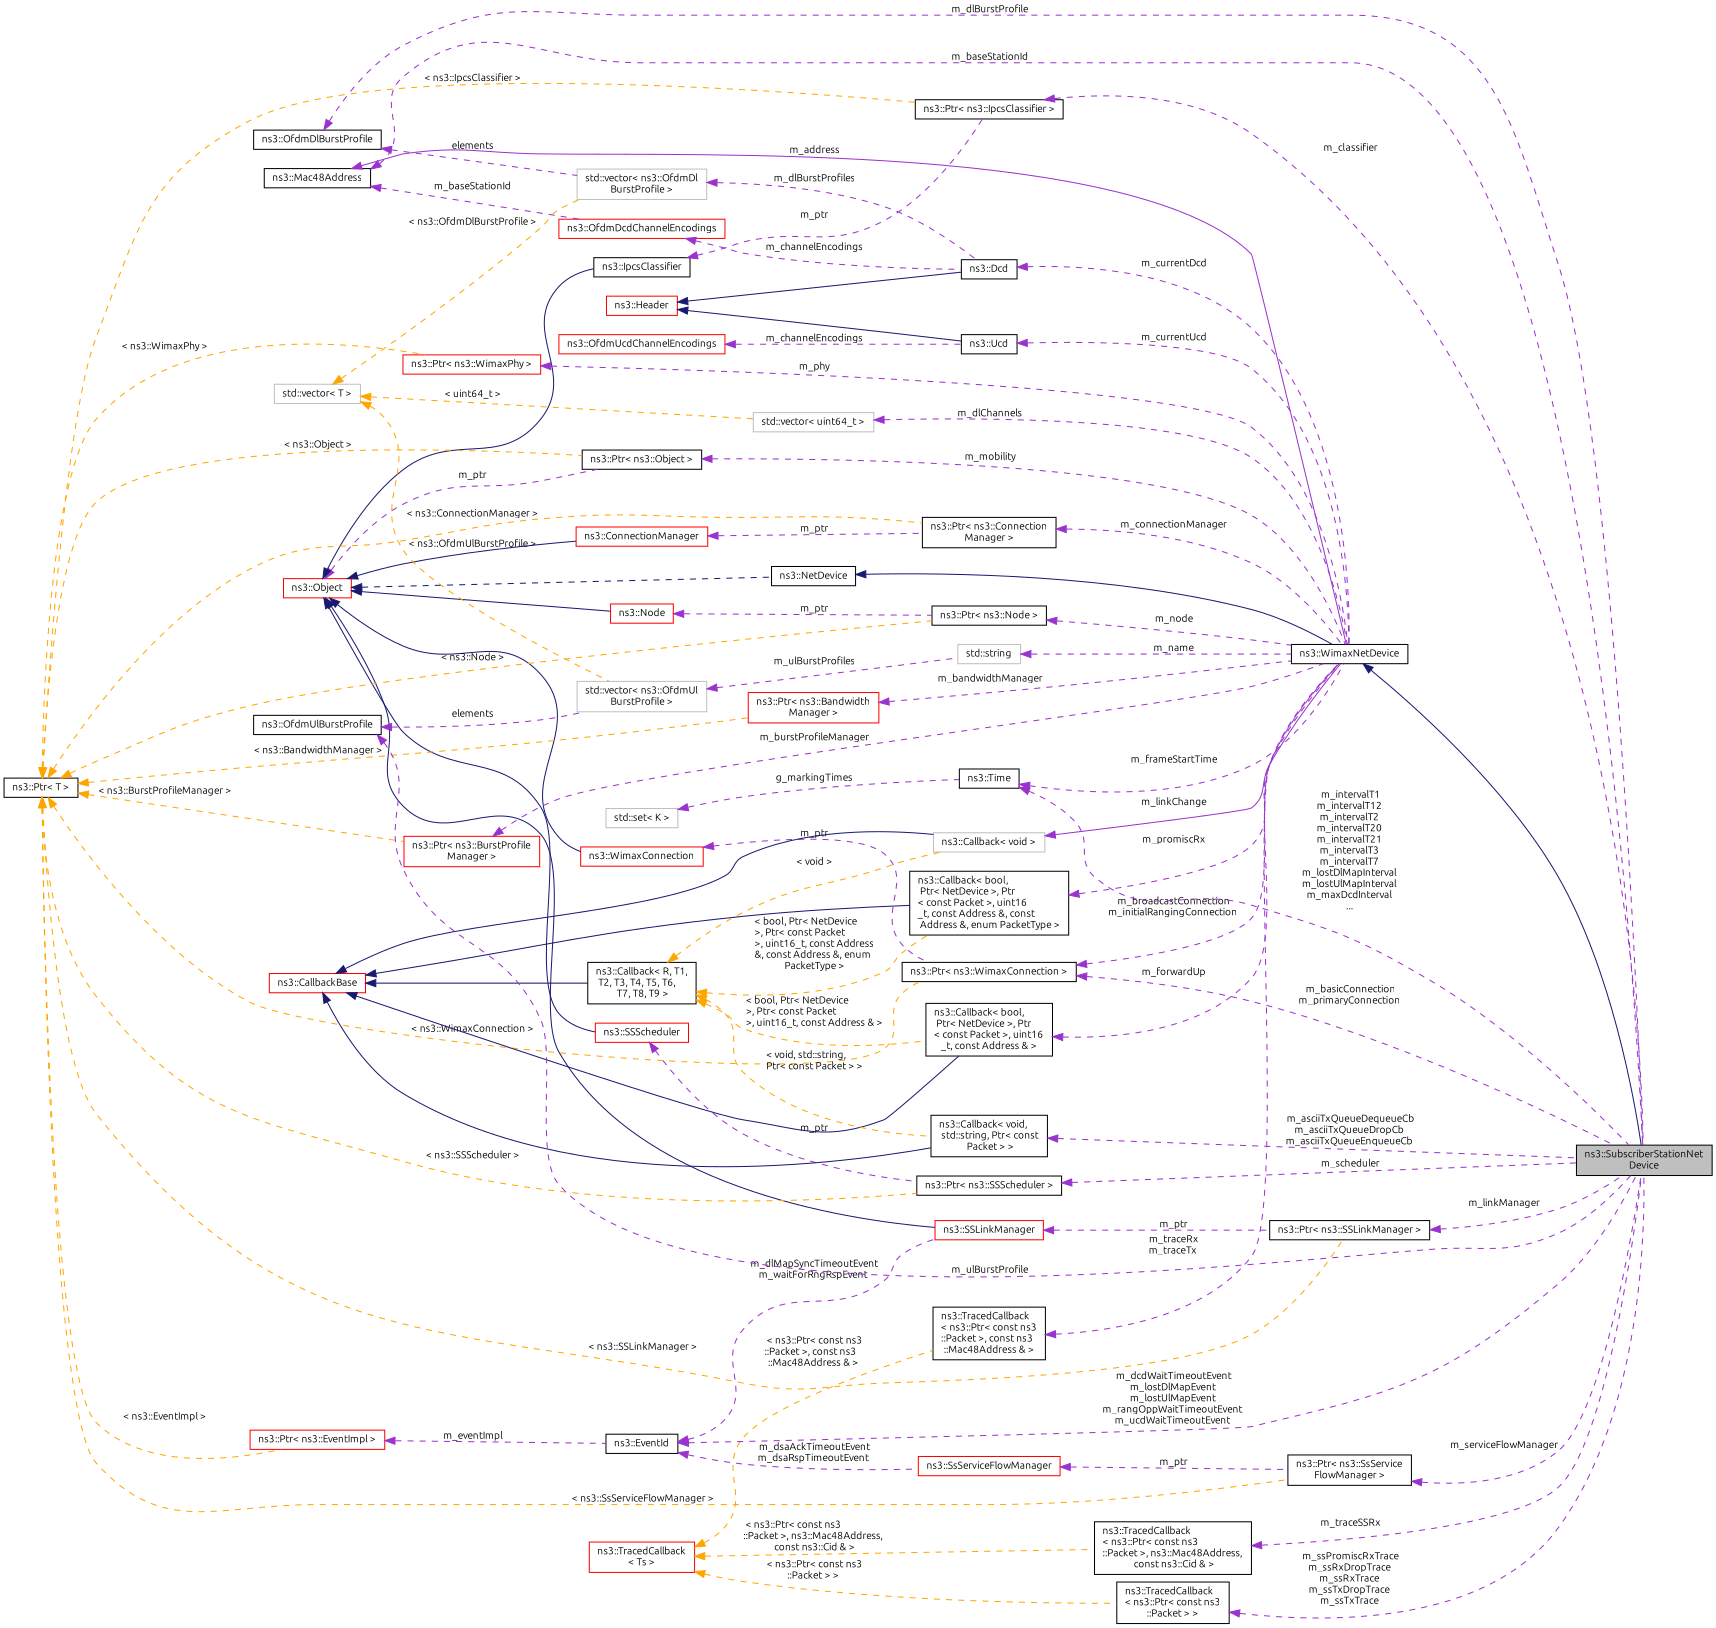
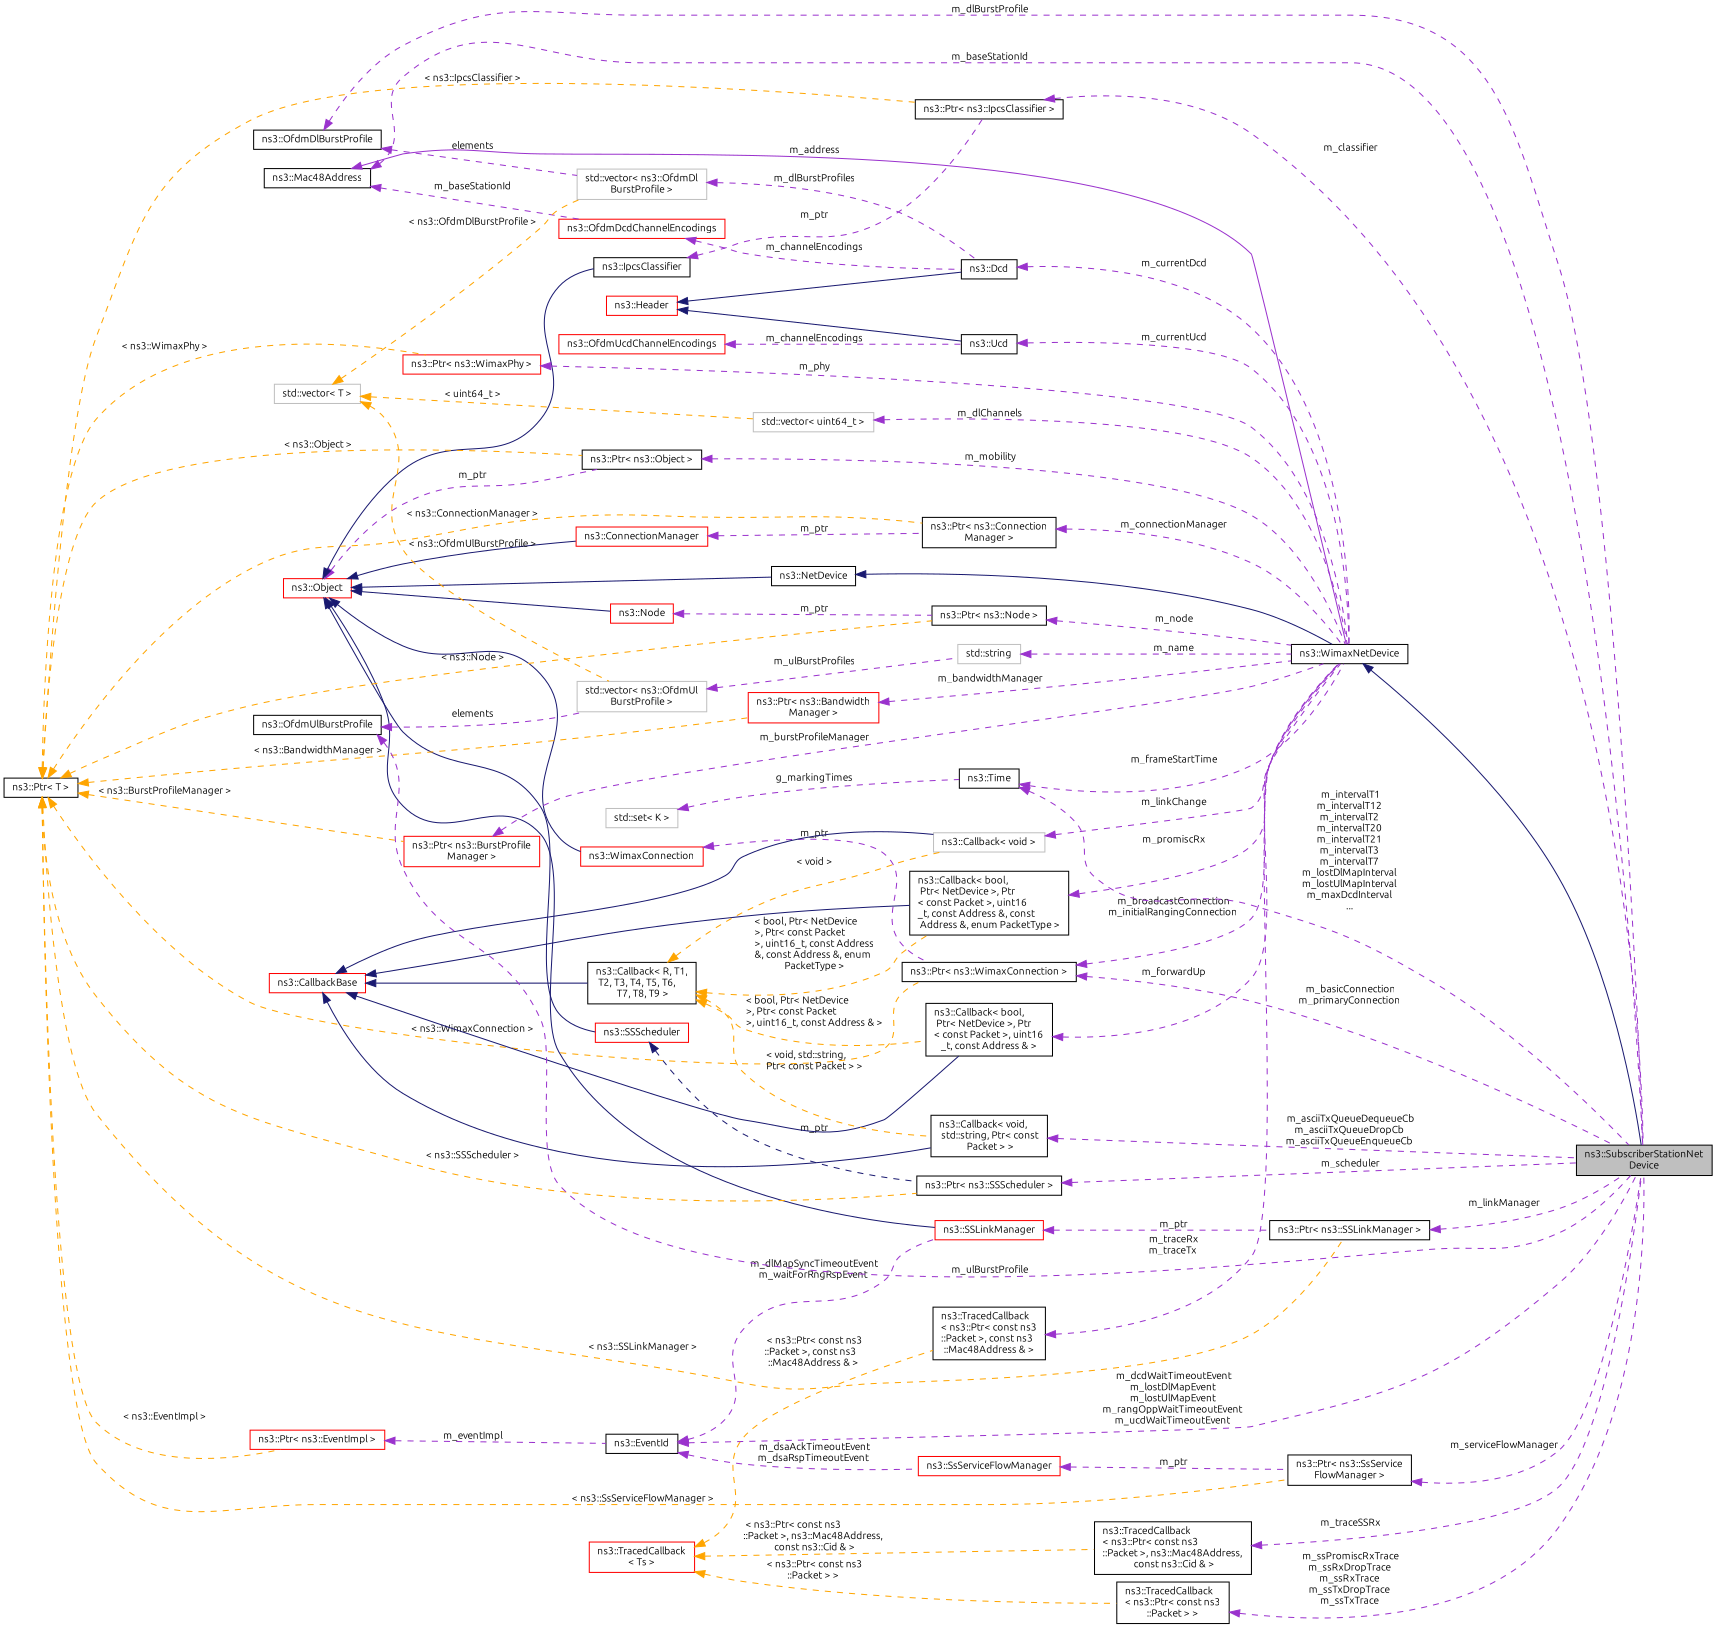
  digraph {
    fontname=Ubuntu
    rankdir=LR
    node [color=black fillcolor=white fontname=Ubuntu fontsize=10 shape=record style=filled]
    edge [color=darkorchid3 dir=back fontname=Ubuntu fontsize=10 labelfontname=Helvetica labelfontsize=10 style=dashed]
    n1 [fillcolor=grey75 fontcolor=black height=0.2 label="ns3::SubscriberStationNet\lDevice" width=0.4]
    n2 [height=0.2 label="ns3::WimaxNetDevice" width=0.4]
    n3 [height=0.2 label="ns3::NetDevice" width=0.4]
    n4 [color=red height=0.2 label="ns3::Object" width=0.4]
    n5 [color=red height=0.2 label="ns3::WimaxConnection" width=0.4]
    n6 [color=red height=0.2 label="ns3::ConnectionManager" width=0.4]
    n7 [color=red height=0.2 label="ns3::Node" width=0.4]
    n8 [height=0.2 label="ns3::Ptr\< ns3::Object \>" width=0.4]
    n9 [height=0.2 label="ns3::IpcsClassifier" width=0.4]
    n10 [color=red height=0.2 label="ns3::SSLinkManager" width=0.4]
    n11 [color=red height=0.2 label="ns3::SSScheduler" width=0.4]
    n12 [height=0.2 label="ns3::Ptr\< ns3::WimaxConnection \>" width=0.4]
    n13 [height=0.2 label="ns3::Ptr\< ns3::Connection\lManager \>" width=0.4]
    n14 [height=0.2 label="ns3::Ptr\< ns3::Node \>" width=0.4]
    n15 [height=0.2 label="ns3::Ptr\< ns3::IpcsClassifier \>" width=0.4]
    n16 [height=0.2 label="ns3::Ptr\< ns3::SSLinkManager \>" width=0.4]
    n17 [height=0.2 label="ns3::Ptr\< ns3::SSScheduler \>" width=0.4]
    n18 [height=0.2 label="ns3::Mac48Address" width=0.4]
    n19 [color=red height=0.2 label="ns3::OfdmDcdChannelEncodings" width=0.4]
    n20 [height=0.2 label="ns3::Dcd" width=0.4]
    n21 [height=0.2 label="ns3::Ptr\< T \>" width=0.4]
    n22 [color=red height=0.2 label="ns3::Ptr\< ns3::WimaxPhy \>" width=0.4]
    n23 [color=red height=0.2 label="ns3::Ptr\< ns3::Bandwidth\lManager \>" width=0.4]
    n24 [color=red height=0.2 label="ns3::Ptr\< ns3::BurstProfile\lManager \>" width=0.4]
    n25 [color=red height=0.2 label="ns3::Ptr\< ns3::EventImpl \>" width=0.4]
    n26 [height=0.2 label="ns3::Ptr\< ns3::SsService\lFlowManager \>" width=0.4]
    n27 [height=0.2 label="ns3::EventId" width=0.4]
    n28 [height=0.2 label="ns3::Callback\< bool,\l Ptr\< NetDevice \>, Ptr\l\< const Packet \>, uint16\l_t, const Address &, const\l Address &, enum PacketType \>" width=0.4]
    n29 [color=red height=0.2 label="ns3::CallbackBase" width=0.4]
    n30 [height=0.2 label="ns3::Callback\< R, T1,\l T2, T3, T4, T5, T6,\l T7, T8, T9 \>" width=0.4]
    n31 [height=0.2 label="ns3::Callback\< bool,\l Ptr\< NetDevice \>, Ptr\l\< const Packet \>, uint16\l_t, const Address & \>" width=0.4]
    n32 [color=grey75 height=0.2 label="ns3::Callback\< void \>" width=0.4]
    n33 [height=0.2 label="ns3::Callback\< void,\l std::string, Ptr\< const\l Packet \> \>" width=0.4]
    n34 [height=0.2 label="ns3::Ucd" width=0.4]
    n35 [color=red height=0.2 label="ns3::Header" width=0.4]
    n36 [color=grey75 height=0.2 label="std::vector\< ns3::OfdmUl\lBurstProfile \>" width=0.4]
    n37 [color=grey75 height=0.2 label="std::string" width=0.4]
    n38 [height=0.2 label="ns3::OfdmUlBurstProfile" width=0.4]
    n39 [color=grey75 height=0.2 label="std::vector\< T \>" width=0.4]
    n40 [color=grey75 height=0.2 label="std::vector\< ns3::OfdmDl\lBurstProfile \>" width=0.4]
    n41 [color=grey75 height=0.2 label="std::vector\< uint64_t \>" width=0.4]
    n42 [color=red height=0.2 label="ns3::OfdmUcdChannelEncodings" width=0.4]
    n43 [height=0.2 label="ns3::OfdmDlBurstProfile" width=0.4]
    n44 [height=0.2 label="ns3::Time" width=0.4]
    n45 [color=grey75 height=0.2 label="std::set\< K \>" width=0.4]
    n46 [height=0.2 label="ns3::TracedCallback\l\< ns3::Ptr\< const ns3\l::Packet \>, const ns3\l::Mac48Address & \>" width=0.4]
    n47 [color=red height=0.2 label="ns3::TracedCallback\l\< Ts \>" width=0.4]
    n48 [height=0.2 label="ns3::TracedCallback\l\< ns3::Ptr\< const ns3\l::Packet \> \>" width=0.4]
    n49 [height=0.2 label="ns3::TracedCallback\l\< ns3::Ptr\< const ns3\l::Packet \>, ns3::Mac48Address,\l const ns3::Cid & \>" width=0.4]
    n50 [color=red height=0.2 label="ns3::SsServiceFlowManager" width=0.4]
    n2 -> n1 [color=midnightblue style=solid]
    n3 -> n2 [color=midnightblue style=solid]
-   n4 -> n3 [color=midnightblue]
+   n4 -> n3 [color=midnightblue style=solid]
    n4 -> n5 [color=midnightblue style=solid]
    n4 -> n6 [color=midnightblue style=solid]
    n4 -> n7 [color=midnightblue style=solid]
    n4 -> n8 [label=" m_ptr"]
    n4 -> n9 [color=midnightblue style=solid]
    n4 -> n10 [color=midnightblue style=solid]
    n4 -> n11 [color=midnightblue style=solid]
    n5 -> n12 [label=" m_ptr"]
    n6 -> n13 [label=" m_ptr"]
    n7 -> n14 [label=" m_ptr"]
    n8 -> n2 [label=" m_mobility"]
    n9 -> n15 [label=" m_ptr"]
    n10 -> n16 [label=" m_ptr"]
-   n11 -> n17 [label=" m_ptr"]
+   n11 -> n17 [color=midnightblue label=" m_ptr"]
    n12 -> n1 [label=" m_basicConnection\nm_primaryConnection"]
    n12 -> n2 [label=" m_broadcastConnection\nm_initialRangingConnection"]
    n13 -> n2 [label=" m_connectionManager"]
    n14 -> n2 [label=" m_node"]
    n15 -> n1 [label=" m_classifier"]
    n16 -> n1 [label=" m_linkManager"]
    n17 -> n1 [label=" m_scheduler"]
    n18 -> n1 [label=" m_baseStationId"]
    n18 -> n2 [label=" m_address" style=solid]
    n18 -> n19 [label=" m_baseStationId"]
    n19 -> n20 [label=" m_channelEncodings"]
    n20 -> n2 [label=" m_currentDcd"]
    n21 -> n8 [color=orange label=" \< ns3::Object \>"]
    n21 -> n12 [color=orange label=" \< ns3::WimaxConnection \>"]
    n21 -> n13 [color=orange label=" \< ns3::ConnectionManager \>"]
    n21 -> n14 [color=orange label=" \< ns3::Node \>"]
    n21 -> n15 [color=orange label=" \< ns3::IpcsClassifier \>"]
    n21 -> n16 [color=orange label=" \< ns3::SSLinkManager \>"]
    n21 -> n17 [color=orange label=" \< ns3::SSScheduler \>"]
    n21 -> n22 [color=orange label=" \< ns3::WimaxPhy \>"]
    n21 -> n23 [color=orange label=" \< ns3::BandwidthManager \>"]
    n21 -> n24 [color=orange label=" \< ns3::BurstProfileManager \>"]
    n21 -> n25 [color=orange label=" \< ns3::EventImpl \>"]
    n21 -> n26 [color=orange label=" \< ns3::SsServiceFlowManager \>"]
    n22 -> n2 [label=" m_phy"]
    n23 -> n2 [label=" m_bandwidthManager"]
    n24 -> n2 [label=" m_burstProfileManager"]
    n25 -> n27 [label=" m_eventImpl"]
    n26 -> n1 [label=" m_serviceFlowManager"]
    n27 -> n1 [label=" m_dcdWaitTimeoutEvent\nm_lostDlMapEvent\nm_lostUlMapEvent\nm_rangOppWaitTimeoutEvent\nm_ucdWaitTimeoutEvent"]
    n27 -> n10 [label=" m_dlMapSyncTimeoutEvent\nm_waitForRngRspEvent"]
    n27 -> n50 [label=" m_dsaAckTimeoutEvent\nm_dsaRspTimeoutEvent"]
    n28 -> n2 [label=" m_promiscRx"]
    n29 -> n28 [color=midnightblue style=solid]
    n29 -> n30 [color=midnightblue style=solid]
    n29 -> n31 [color=midnightblue style=solid]
    n29 -> n32 [color=midnightblue style=solid]
    n29 -> n33 [color=midnightblue style=solid]
    n30 -> n28 [color=orange label=" \< bool, Ptr\< NetDevice\l \>, Ptr\< const Packet\l \>, uint16_t, const Address\l &, const Address &, enum\l PacketType \>"]
    n30 -> n31 [color=orange label=" \< bool, Ptr\< NetDevice\l \>, Ptr\< const Packet\l \>, uint16_t, const Address & \>"]
    n30 -> n32 [color=orange label=" \< void \>"]
    n30 -> n33 [color=orange label=" \< void, std::string,\l Ptr\< const Packet \> \>"]
    n31 -> n2 [label=" m_forwardUp"]
-   n32 -> n2 [label=" m_linkChange" style=solid]
+   n32 -> n2 [label=" m_linkChange"]
    n33 -> n1 [label=" m_asciiTxQueueDequeueCb\nm_asciiTxQueueDropCb\nm_asciiTxQueueEnqueueCb"]
    n34 -> n2 [label=" m_currentUcd"]
    n35 -> n20 [color=midnightblue style=solid]
    n35 -> n34 [color=midnightblue style=solid]
    n36 -> n37 [label=" m_ulBurstProfiles"]
    n37 -> n2 [label=" m_name"]
    n38 -> n1 [label=" m_ulBurstProfile"]
    n38 -> n36 [label=" elements"]
    n39 -> n36 [color=orange label=" \< ns3::OfdmUlBurstProfile \>"]
    n39 -> n40 [color=orange label=" \< ns3::OfdmDlBurstProfile \>"]
    n39 -> n41 [color=orange label=" \< uint64_t \>"]
    n40 -> n20 [label=" m_dlBurstProfiles"]
    n41 -> n2 [label=" m_dlChannels"]
    n42 -> n34 [label=" m_channelEncodings"]
    n43 -> n1 [label=" m_dlBurstProfile"]
    n43 -> n40 [label=" elements"]
    n44 -> n1 [label=" m_intervalT1\nm_intervalT12\nm_intervalT2\nm_intervalT20\nm_intervalT21\nm_intervalT3\nm_intervalT7\nm_lostDlMapInterval\nm_lostUlMapInterval\nm_maxDcdInterval\n..."]
    n44 -> n2 [label=" m_frameStartTime"]
    n45 -> n44 [label=" g_markingTimes"]
    n46 -> n2 [label=" m_traceRx\nm_traceTx"]
    n47 -> n46 [color=orange label=" \< ns3::Ptr\< const ns3\l::Packet \>, const ns3\l::Mac48Address & \>"]
    n47 -> n48 [color=orange label=" \< ns3::Ptr\< const ns3\l::Packet \> \>"]
    n47 -> n49 [color=orange label=" \< ns3::Ptr\< const ns3\l::Packet \>, ns3::Mac48Address,\l const ns3::Cid & \>"]
    n48 -> n1 [label=" m_ssPromiscRxTrace\nm_ssRxDropTrace\nm_ssRxTrace\nm_ssTxDropTrace\nm_ssTxTrace"]
    n49 -> n1 [label=" m_traceSSRx"]
    n50 -> n26 [label=" m_ptr"]
  }
